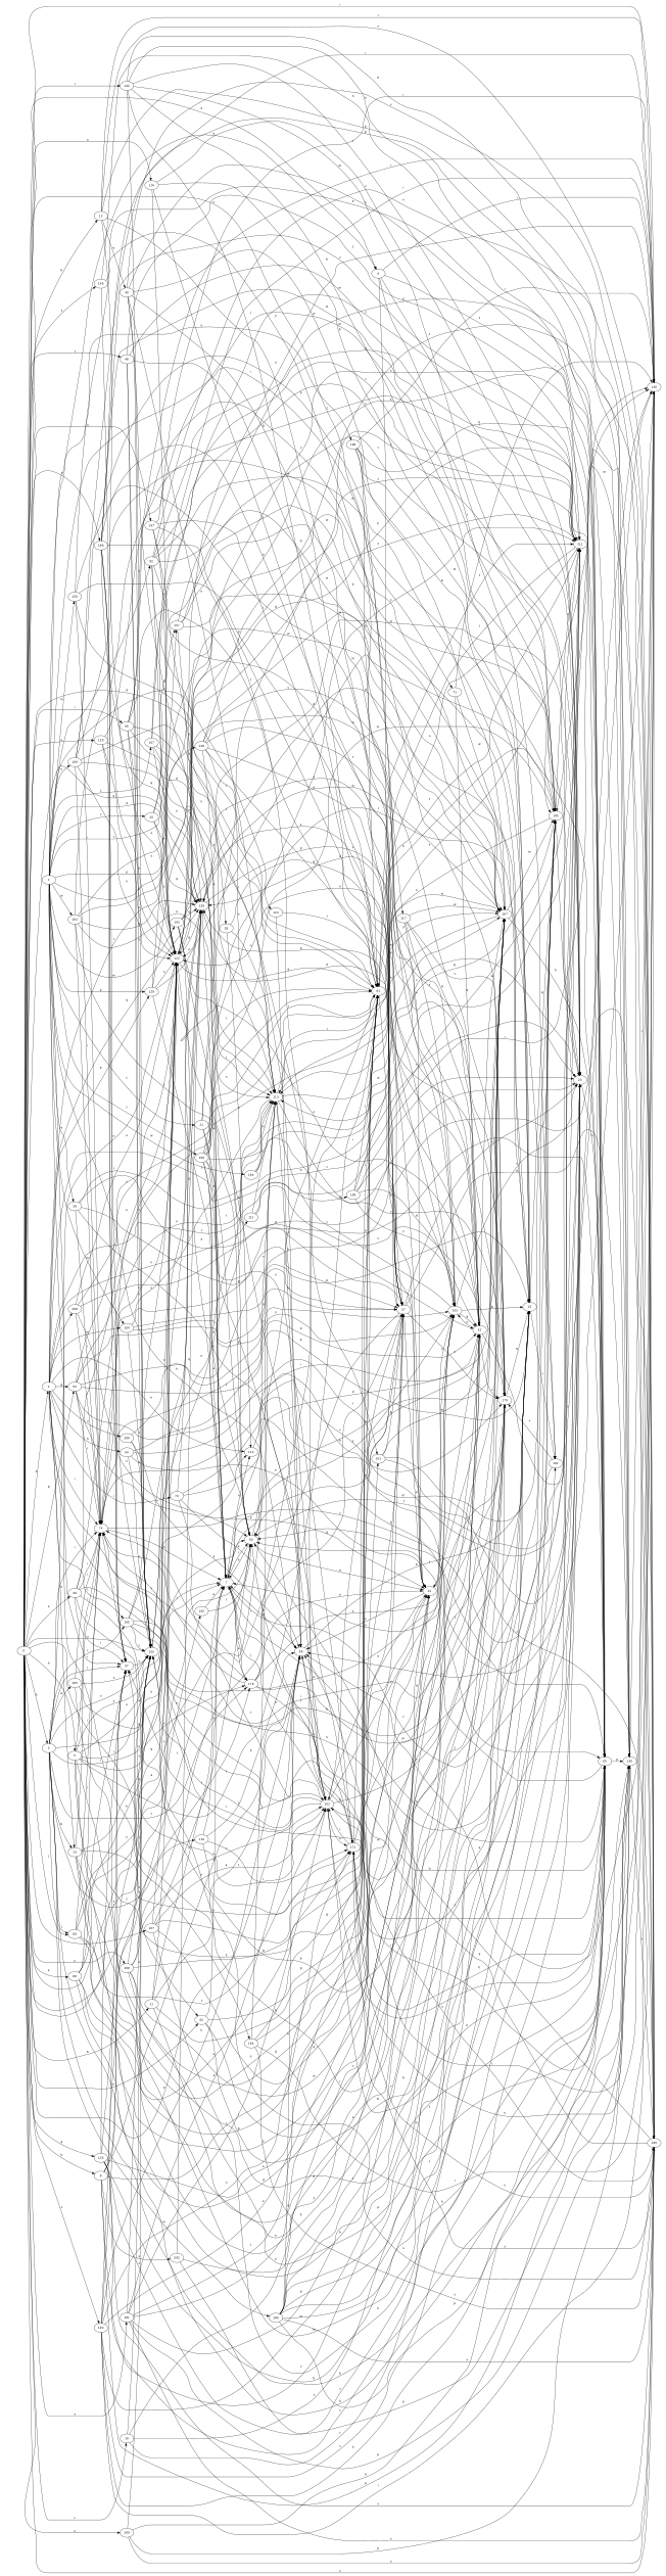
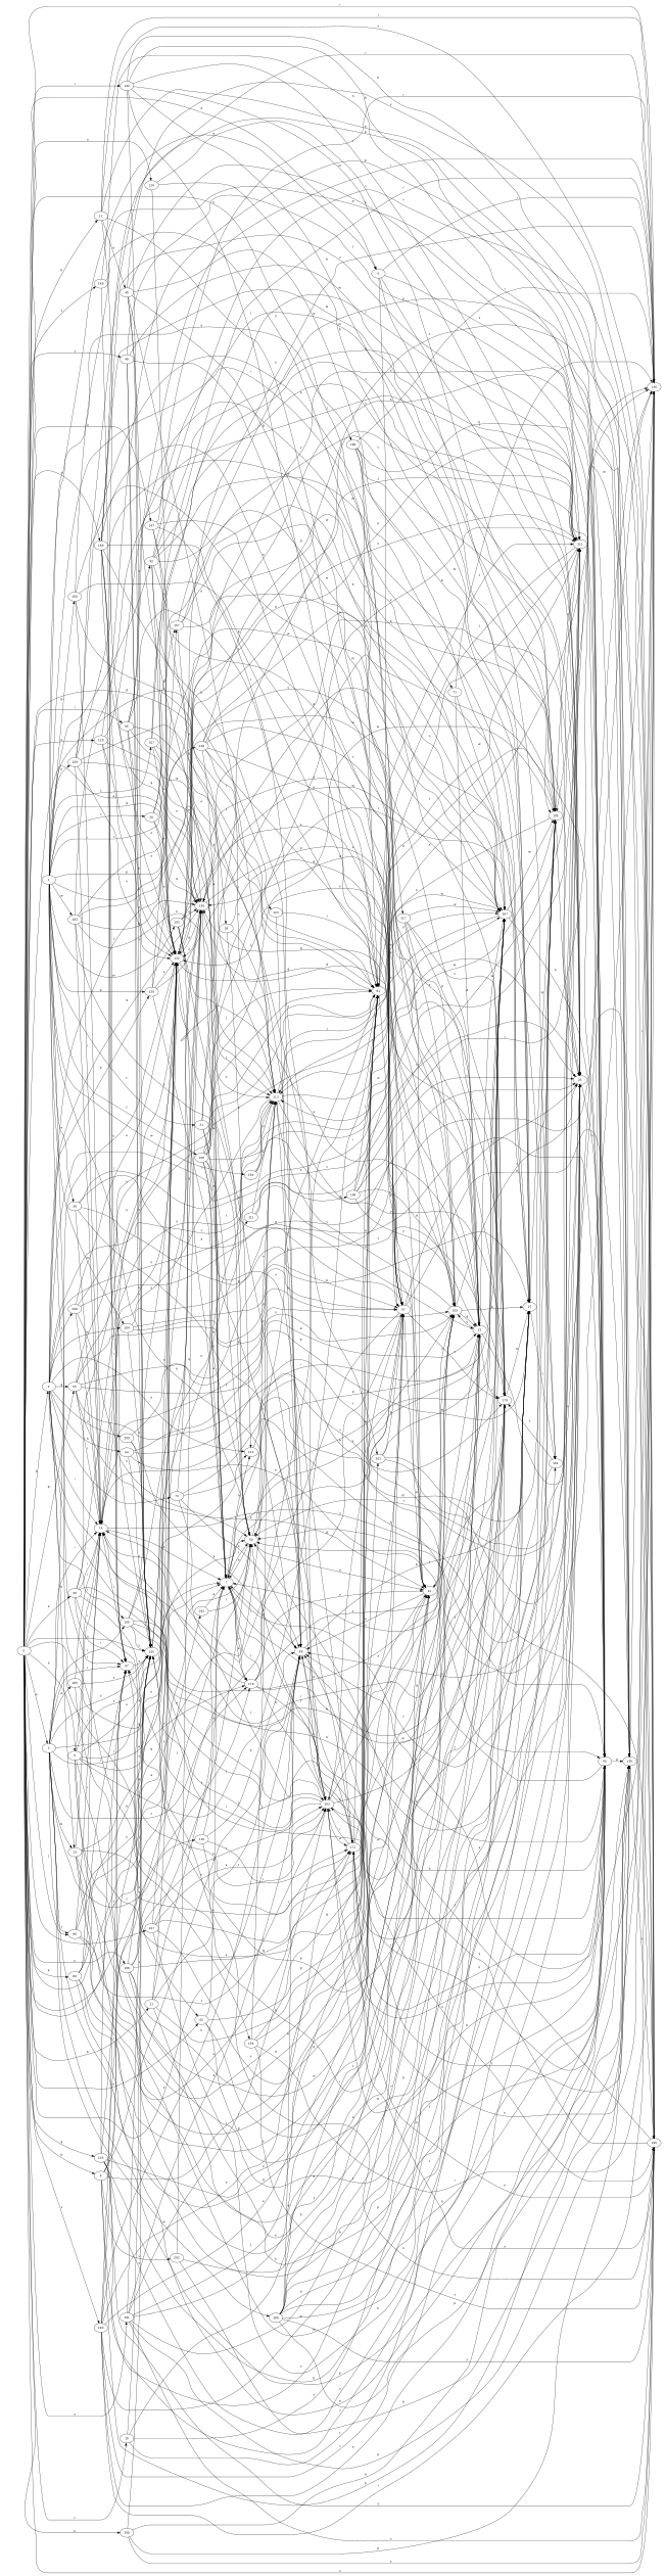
  strict digraph {
    fontname="Liberation Sans"
    rankdir=LR
    node [fontname="Liberation Sans"]
    edge [fontname="Liberation Sans"]
    0
    2
    3
    5
    6
    8
    11
    12
    19
    28
    36
    48
    50
    55
    62
    66
    80
    88
    89
    107
    116
    117
    120
    135
    139
    142
    146
    149
    155
    167
    168
    169
    178
    188
    191
    192
    193
    194
    195
    104
    129
    157
    13
    23
    64
    73
    74
    111
    112
    158
    160
    208
    209
    97
    7
    32
    122
    130
    185
    186
    210
    201
    65
    81
    57
    161
    211
    179
    202
    40
    203
    41
    113
    15
    171
    105
    162
    187
    1
    20
    21
    38
    71
    92
    100
    103
    109
    124
    128
    182
    184
    198
    206
    207
    0 -> 2 [label=a]
    0 -> 3 [label=a]
    0 -> 5 [label=a]
    0 -> 6 [label=a]
    0 -> 8 [label=b]
    0 -> 11 [label=b]
    0 -> 12 [label=b]
    0 -> 19 [label=c]
    0 -> 28 [label=d]
    0 -> 36 [label=e]
    0 -> 48 [label=f]
    0 -> 50 [label=f]
    0 -> 55 [label=g]
    0 -> 62 [label=h]
    0 -> 66 [label=i]
    0 -> 80 [label=j]
    0 -> 88 [label=k]
    0 -> 89 [label=k]
    0 -> 107 [label=n]
    0 -> 116 [label=o]
    0 -> 117 [label=o]
    0 -> 120 [label=o]
    0 -> 135 [label=q]
    0 -> 139 [label=q]
    0 -> 142 [label=r]
    0 -> 146 [label=r]
    0 -> 149 [label=s]
    0 -> 155 [label=s]
    0 -> 167 [label=u]
    0 -> 168 [label=u]
    0 -> 169 [label=u]
    0 -> 178 [label=v]
    0 -> 188 [label=x]
    0 -> 191 [label=x]
    0 -> 192 [label=x]
    0 -> 193 [label=x]
    0 -> 194 [label=x]
    0 -> 195 [label=x]
    2 -> 55 [label=g]
    2 -> 139 [label=q]
    2 -> 146 [label=r]
    2 -> 178 [label=v]
    2 -> 104 [label=m]
    2 -> 129 [label=p]
    2 -> 157 [label=t]
    2 -> 13 [label=b]
    2 -> 23 [label=c]
    2 -> 64 [label=h]
    2 -> 73 [label=i]
    2 -> 74 [label=i]
    2 -> 111 [label=n]
    2 -> 112 [label=n]
    2 -> 158 [label=t]
    2 -> 160 [label=t]
    2 -> 208 [label=z]
    2 -> 209 [label=z]
    3 -> 80 [label=j]
    3 -> 155 [label=s]
    3 -> 178 [label=v]
    3 -> 13 [label=b]
    3 -> 74 [label=i]
    3 -> 112 [label=n]
    3 -> 160 [label=t]
    3 -> 97 [label=l]
    3 -> 7 [label=a]
    3 -> 32 [label=d]
    3 -> 122 [label=o]
    3 -> 130 [label=p]
    3 -> 185 [label=w]
    3 -> 186 [label=w]
    3 -> 210 [label=z]
    5 -> 139 [label=q]
    5 -> 155 [label=s]
    5 -> 178 [label=v]
    5 -> 74 [label=i]
    5 -> 32 [label=d]
    5 -> 122 [label=o]
    5 -> 201 [label=y]
    5 -> 65 [label=h]
    5 -> 81 [label=j]
    6 -> 146 [label=r]
    6 -> 23 [label=c]
    6 -> 57 [label=g]
    6 -> 161 [label=t]
    6 -> 211 [label=z]
    8 -> 50 [label=f]
    8 -> 89 [label=k]
    8 -> 97 [label=l]
    8 -> 130 [label=p]
    8 -> 81 [label=j]
    8 -> 179 [label=v]
    8 -> 202 [label=y]
    11 -> 89 [label=k]
    11 -> 7 [label=a]
    11 -> 32 [label=d]
    11 -> 122 [label=o]
    11 -> 57 [label=g]
    12 -> 146 [label=r]
    12 -> 195 [label=x]
    12 -> 122 [label=o]
    12 -> 130 [label=p]
    12 -> 40 [label=e]
    12 -> 203 [label=y]
    19 -> 155 [label=s]
    19 -> 161 [label=t]
    19 -> 179 [label=v]
    19 -> 41 [label=e]
    28 -> 112 [label=n]
    28 -> 57 [label=g]
    28 -> 113 [label=n]
    36 -> 74 [label=i]
    36 -> 97 [label=l]
    36 -> 122 [label=o]
    36 -> 65 [label=h]
    36 -> 113 [label=n]
    36 -> 15 [label=b]
    36 -> 171 [label=u]
    48 -> 155 [label=s]
    48 -> 32 [label=d]
    48 -> 122 [label=o]
    48 -> 211 [label=z]
    48 -> 105 [label=m]
    50 -> 7 [label=a]
    50 -> 203 [label=y]
    50 -> 41 [label=e]
    50 -> 113 [label=n]
    55 -> 74 [label=i]
    55 -> 122 [label=x]
    55 -> 65 [label=h]
    55 -> 81 [label=j]
    55 -> 57 [label=g]
    55 -> 203 [label=y]
    55 -> 41 [label=e]
    55 -> 15 [label=b]
    62 -> 7 [label=a]
    62 -> 57 [label=g]
    62 -> 179 [label=v]
    62 -> 105 [label=m]
    66 -> 50 [label=f]
    66 -> 146 [label=r]
    66 -> 155 [label=s]
    66 -> 122 [label=o]
    66 -> 81 [label=j]
    66 -> 113 [label=n]
    66 -> 105 [label=m]
    80 -> 74 [label=i]
    80 -> 7 [label=a]
    80 -> 57 [label=g]
    80 -> 113 [label=n]
    80 -> 162 [label=t]
    88 -> 139 [label=q]
    88 -> 74 [label=i]
    88 -> 97 [label=l]
    88 -> 65 [label=h]
    88 -> 203 [label=y]
    88 -> 171 [label=u]
    89 -> 7 [label=a]
    89 -> 15 [label=b]
    89 -> 162 [label=t]
    107 -> 50 [label=f]
    107 -> 32 [label=d]
    107 -> 122 [label=o]
    107 -> 65 [label=h]
    107 -> 81 [label=j]
    107 -> 162 [label=t]
    116 -> 23 [label=c]
    116 -> 122 [label=o]
-   116 -> 81 [label=j]
    116 -> 15 [label=b]
    117 -> 32 [label=d]
    117 -> 179 [label=v]
    117 -> 203 [label=y]
    117 -> 41 [label=e]
    117 -> 187 [label=w]
    120 -> 97 [label=l]
    120 -> 122 [label=o]
+   120 -> 130 [label=p]
    120 -> 179 [label=v]
    120 -> 113 [label=n]
    135 -> 155 [label=s]
    135 -> 195 [label=x]
    135 -> 23 [label=c]
    135 -> 97 [label=l]
    135 -> 211 [label=z]
    135 -> 41 [label=e]
    135 -> 15 [label=b]
    139 -> 7 [label=a]
    139 -> 122 [label=o]
    139 -> 179 [label=v]
    139 -> 187 [label=w]
    142 -> 155 [label=s]
    142 -> 23 [label=c]
    142 -> 130 [label=p]
    142 -> 65 [label=h]
    142 -> 81 [label=j]
    142 -> 15 [label=b]
    142 -> 105 [label=m]
    146 -> 50 [label=f]
    146 -> 89 [label=k]
    146 -> 171 [label=u]
    146 -> 162 [label=t]
    149 -> 97 [label=l]
    149 -> 65 [label=h]
    149 -> 203 [label=y]
    155 -> 122 [label=o]
    155 -> 113 [label=n]
    167 -> 146 [label=r]
    167 -> 7 [label=a]
    167 -> 122 [label=o]
    167 -> 81 [label=j]
    167 -> 162 [label=t]
    168 -> 155 [label=s]
    168 -> 130 [label=p]
    168 -> 81 [label=j]
    168 -> 57 [label=g]
    168 -> 211 [label=z]
    168 -> 162 [label=t]
    168 -> 187 [label=w]
    169 -> 155 [label=s]
    169 -> 195 [label=x]
    169 -> 130 [label=p]
    169 -> 65 [label=h]
    178 -> 74 [label=i]
    178 -> 7 [label=a]
    178 -> 65 [label=h]
    178 -> 57 [label=g]
    178 -> 203 [label=y]
    178 -> 41 [label=e]
    178 -> 105 [label=m]
+   188 -> 89 [label=k]
    188 -> 139 [label=q]
    188 -> 155 [label=s]
    188 -> 97 [label=l]
    188 -> 122 [label=o]
    188 -> 130 [label=p]
    188 -> 81 [label=j]
    188 -> 211 [label=z]
    188 -> 41 [label=e]
    188 -> 105 [label=m]
    191 -> 89 [label=k]
    191 -> 155 [label=s]
    191 -> 195 [label=x]
    191 -> 32 [label=d]
    191 -> 130 [label=p]
    191 -> 81 [label=j]
    191 -> 41 [label=e]
    191 -> 162 [label=t]
    192 -> 50 [label=f]
    192 -> 7 [label=a]
    193 -> 89 [label=k]
    193 -> 139 [label=q]
    193 -> 146 [label=r]
    193 -> 23 [label=c]
    193 -> 97 [label=l]
    193 -> 65 [label=h]
    193 -> 41 [label=e]
    193 -> 171 [label=u]
    193 -> 187 [label=w]
    194 -> 146 [label=r]
    194 -> 195 [label=x]
    194 -> 57 [label=g]
    194 -> 113 [label=n]
    194 -> 187 [label=w]
    195 -> 50 [label=f]
    195 -> 89 [label=k]
    195 -> 155 [label=s]
    195 -> 171 [label=u]
    195 -> 105 [label=m]
    104 -> 155 [label=s]
    104 -> 65 [label=h]
    104 -> 57 [label=g]
    104 -> 15 [label=b]
    129 -> 50 [label=f]
    129 -> 23 [label=c]
    129 -> 122 [label=o]
    129 -> 65 [label=h]
    129 -> 105 [label=m]
    157 -> 139 [label=q]
    157 -> 23 [label=c]
    157 -> 130 [label=p]
    157 -> 15 [label=b]
    157 -> 187 [label=w]
    13 -> 50 [label=f]
    13 -> 74 [label=i]
    13 -> 41 [label=e]
    13 -> 15 [label=b]
    13 -> 171 [label=u]
    13 -> 187 [label=w]
    23 -> 89 [label=k]
    23 -> 139 [label=q]
    23 -> 65 [label=h]
    64 -> 155 [label=s]
    64 -> 23 [label=c]
    64 -> 32 [label=d]
    64 -> 41 [label=e]
    73 -> 89 [label=k]
    73 -> 139 [label=q]
    73 -> 65 [label=h]
    73 -> 179 [label=v]
    73 -> 162 [label=t]
    74 -> 97 [label=l]
    74 -> 7 [label=a]
    74 -> 122 [label=o]
    74 -> 211 [label=z]
    74 -> 203 [label=y]
    111 -> 211 [label=z]
    111 -> 179 [label=v]
    111 -> 113 [label=n]
    112 -> 105 [label=m]
    158 -> 146 [label=r]
    158 -> 23 [label=c]
    158 -> 32 [label=d]
    158 -> 81 [label=j]
    158 -> 203 [label=y]
    158 -> 105 [label=m]
    160 -> 146 [label=r]
    160 -> 155 [label=s]
    160 -> 122 [label=o]
    160 -> 113 [label=n]
    160 -> 15 [label=b]
    160 -> 187 [label=w]
    208 -> 50 [label=f]
    208 -> 23 [label=c]
    208 -> 74 [label=i]
    208 -> 122 [label=o]
    208 -> 81 [label=j]
    209 -> 89 [label=k]
    209 -> 146 [label=r]
    209 -> 155 [label=s]
    97 -> 155 [label=s]
    7 -> 50 [label=f]
    7 -> 178 [label=v]
    7 -> 195 [label=x]
    7 -> 23 [label=c]
    7 -> 112 [label=n]
    7 -> 32 [label=d]
    7 -> 65 [label=h]
    7 -> 187 [label=w]
    32 -> 50 [label=f]
    32 -> 139 [label=q]
    32 -> 195 [label=x]
    32 -> 179 [label=v]
    32 -> 203 [label=y]
    32 -> 187 [label=w]
    122 -> 139 [label=q]
    122 -> 146 [label=r]
    122 -> 74 [label=i]
    122 -> 32 [label=d]
    122 -> 65 [label=h]
    122 -> 211 [label=z]
    130 -> 146 [label=r]
    130 -> 195 [label=x]
    185 -> 139 [label=q]
    185 -> 155 [label=s]
    185 -> 74 [label=i]
    185 -> 105 [label=m]
    186 -> 89 [label=k]
    186 -> 195 [label=x]
    186 -> 23 [label=c]
    186 -> 130 [label=p]
    186 -> 65 [label=h]
    186 -> 211 [label=z]
    186 -> 179 [label=v]
    186 -> 41 [label=e]
    186 -> 15 [label=b]
    186 -> 105 [label=m]
    210 -> 89 [label=k]
    210 -> 7 [label=a]
    210 -> 81 [label=j]
    210 -> 162 [label=t]
    201 -> 146 [label=r]
    201 -> 195 [label=x]
    201 -> 57 [label=g]
    201 -> 187 [label=w]
    65 -> 50 [label=f]
    65 -> 122 [label=o]
    65 -> 130 [label=p]
    65 -> 162 [label=t]
    81 -> 139 [label=q]
    81 -> 7 [label=a]
    81 -> 57 [label=g]
    81 -> 211 [label=z]
    81 -> 187 [label=w]
    57 -> 139 [label=q]
    57 -> 23 [label=c]
    57 -> 74 [label=i]
    57 -> 122 [label=o]
    57 -> 130 [label=p]
    57 -> 179 [label=v]
    57 -> 41 [label=e]
    57 -> 162 [label=t]
    161 -> 50 [label=f]
    161 -> 179 [label=v]
    211 -> 122 [label=o]
    211 -> 81 [label=j]
    211 -> 113 [label=n]
    179 -> 74 [label=i]
    179 -> 7 [label=a]
    179 -> 122 [label=o]
    179 -> 41 [label=e]
    179 -> 15 [label=b]
    202 -> 139 [label=q]
    202 -> 130 [label=p]
    202 -> 203 [label=y]
    40 -> 139 [label=q]
    40 -> 155 [label=s]
    40 -> 195 [label=x]
    40 -> 65 [label=h]
    40 -> 57 [label=g]
    40 -> 113 [label=n]
    40 -> 187 [label=w]
    203 -> 23 [label=c]
    203 -> 32 [label=d]
    203 -> 122 [label=o]
    203 -> 113 [label=n]
    203 -> 15 [label=b]
    41 -> 89 [label=k]
    41 -> 203 [label=y]
    113 -> 89 [label=k]
    113 -> 74 [label=i]
    113 -> 81 [label=j]
    113 -> 211 [label=z]
    113 -> 179 [label=v]
    113 -> 187 [label=w]
    15 -> 139 [label=q]
    15 -> 161 [label=t]
    15 -> 105 [label=m]
    171 -> 50 [label=f]
    171 -> 89 [label=k]
    171 -> 195 [label=x]
    171 -> 23 [label=c]
    171 -> 32 [label=d]
    171 -> 65 [label=h]
    171 -> 81 [label=j]
    171 -> 162 [label=t]
    105 -> 23 [label=j]
    105 -> 97 [label=l]
    105 -> 211 [label=z]
    105 -> 113 [label=n]
    162 -> 155 [label=s]
    162 -> 74 [label=i]
    162 -> 97 [label=l]
    162 -> 7 [label=a]
    162 -> 65 [label=h]
    162 -> 211 [label=z]
    162 -> 179 [label=v]
    162 -> 203 [label=y]
    162 -> 41 [label=e]
    162 -> 171 [label=u]
    187 -> 74 [label=i]
    187 -> 65 [label=h]
    187 -> 113 [label=n]
    187 -> 105 [label=m]
    1 -> 6 [label=a]
    1 -> 62 [label=h]
    1 -> 89 [label=k]
    1 -> 139 [label=q]
    1 -> 104 [label=m]
    1 -> 129 [label=p]
    1 -> 157 [label=t]
    1 -> 97 [label=l]
    1 -> 201 [label=y]
    1 -> 20 [label=c]
    1 -> 21 [label=c]
    1 -> 38 [label=e]
    1 -> 71 [label=i]
    1 -> 92 [label=l]
    1 -> 100 [label=m]
    1 -> 103 [label=m]
    1 -> 109 [label=n]
    1 -> 124 [label=p]
    1 -> 128 [label=p]
    1 -> 182 [label=w]
    1 -> 184 [label=w]
    1 -> 198 [label=y]
    1 -> 206 [label=z]
    1 -> 207 [label=z]
    20 -> 139 [label=q]
    20 -> 122 [label=o]
    20 -> 211 [label=z]
    20 -> 187 [label=w]
    21 -> 50 [label=f]
    21 -> 7 [label=a]
    21 -> 161 [label=t]
    21 -> 211 [label=z]
    38 -> 23 [label=c]
    38 -> 74 [label=i]
    38 -> 32 [label=d]
    38 -> 57 [label=g]
    38 -> 171 [label=u]
    71 -> 146 [label=r]
    71 -> 32 [label=d]
    71 -> 187 [label=w]
    92 -> 195 [label=x]
    92 -> 23 [label=c]
    92 -> 32 [label=d]
    92 -> 122 [label=o]
    92 -> 81 [label=j]
    92 -> 211 [label=z]
    92 -> 105 [label=m]
    92 -> 187 [label=w]
    100 -> 74 [label=i]
    100 -> 32 [label=d]
    100 -> 130 [label=p]
    100 -> 81 [label=j]
    100 -> 57 [label=g]
    103 -> 89 [label=k]
    103 -> 139 [label=q]
    103 -> 7 [label=a]
    103 -> 203 [label=y]
    103 -> 41 [label=e]
    103 -> 113 [label=n]
    109 -> 146 [label=r]
    109 -> 74 [label=i]
    109 -> 122 [label=o]
    109 -> 81 [label=j]
    109 -> 113 [label=n]
    109 -> 15 [label=b]
    109 -> 187 [label=w]
    124 -> 89 [label=k]
    124 -> 81 [label=j]
    128 -> 195 [label=x]
    128 -> 7 [label=a]
    128 -> 57 [label=g]
    128 -> 179 [label=v]
    128 -> 41 [label=e]
    128 -> 113 [label=n]
    128 -> 15 [label=b]
    128 -> 187 [label=w]
    182 -> 50 [label=f]
    182 -> 139 [label=q]
    182 -> 74 [label=i]
    182 -> 211 [label=z]
    182 -> 179 [label=v]
    182 -> 113 [label=n]
    182 -> 187 [label=w]
    184 -> 23 [label=c]
    184 -> 113 [label=n]
    184 -> 187 [label=w]
    198 -> 146 [label=r]
    198 -> 65 [label=h]
    198 -> 81 [label=j]
    198 -> 203 [label=y]
    198 -> 15 [label=b]
    198 -> 105 [label=m]
    206 -> 50 [label=f]
    206 -> 195 [label=x]
    206 -> 7 [label=a]
    206 -> 32 [label=d]
    206 -> 65 [label=h]
    206 -> 81 [label=j]
    206 -> 211 [label=z]
    206 -> 171 [label=u]
    206 -> 105 [label=m]
    206 -> 162 [label=t]
    207 -> 139 [label=q]
    207 -> 146 [label=r]
    207 -> 23 [label=c]
    207 -> 122 [label=o]
    207 -> 162 [label=t]
  }
